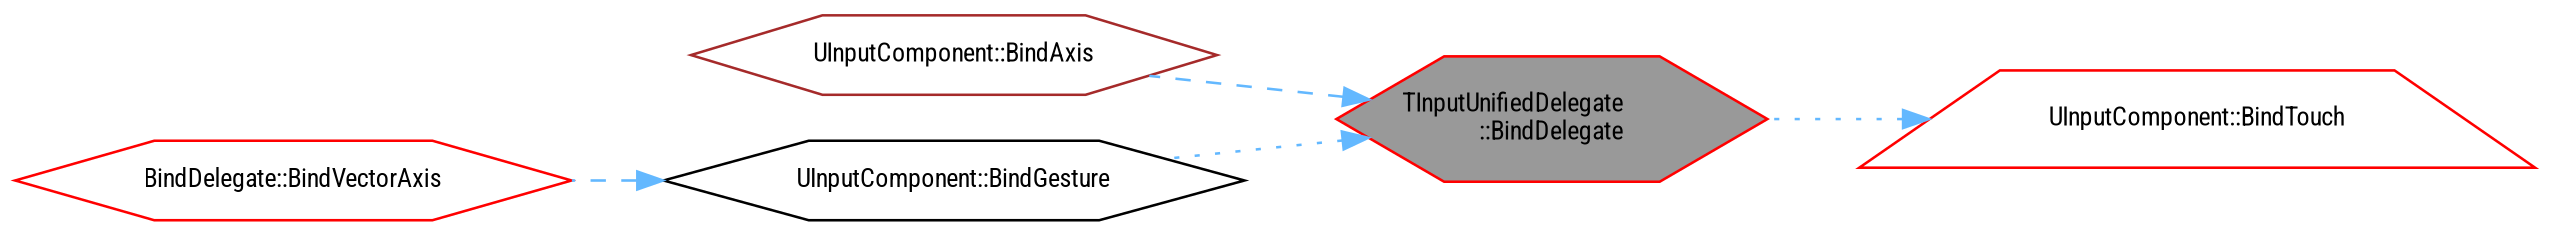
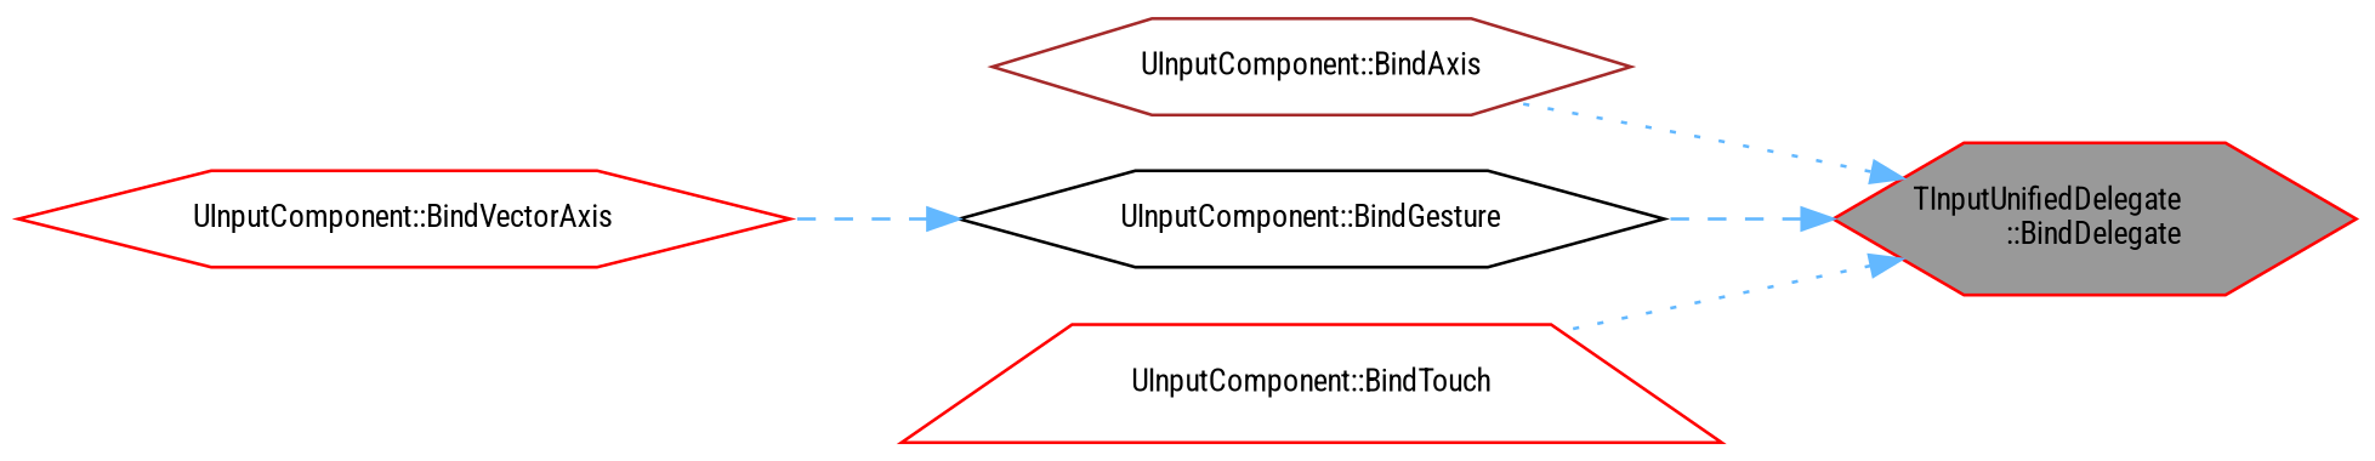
  digraph {
    fontname="Roboto Condensed"
    rankdir=RL
    node [color=red fillcolor=white fontname="Roboto Condensed" fontsize=10 shape=hexagon style=filled]
    edge [color=steelblue1 dir=back fontname="Roboto Condensed" fontsize=10 labelfontname=Helvetica labelfontsize=10 style=dashed]
    n1 [fillcolor=grey60 fontcolor=black height=0.2 label="TInputUnifiedDelegate\l::BindDelegate" width=0.4]
    n2 [color=brown height=0.2 label="UInputComponent::BindAxis" width=0.4]
    n3 [color=black height=0.2 label="UInputComponent::BindGesture" width=0.4]
    n4 [height=0.2 label="UInputComponent::BindTouch" shape=trapezium width=0.4]
-   n5 [height=0.2 label="BindDelegate::BindVectorAxis" width=0.4]
-   n1 -> n2
-   n1 -> n3 [style=dotted]
-   n4 -> n1 [style=dotted]
+   n5 [height=0.2 label="UInputComponent::BindVectorAxis" width=0.4]
+   n1 -> n2 [style=dotted]
+   n1 -> n3
+   n1 -> n4 [style=dotted]
    n3 -> n5
  }
